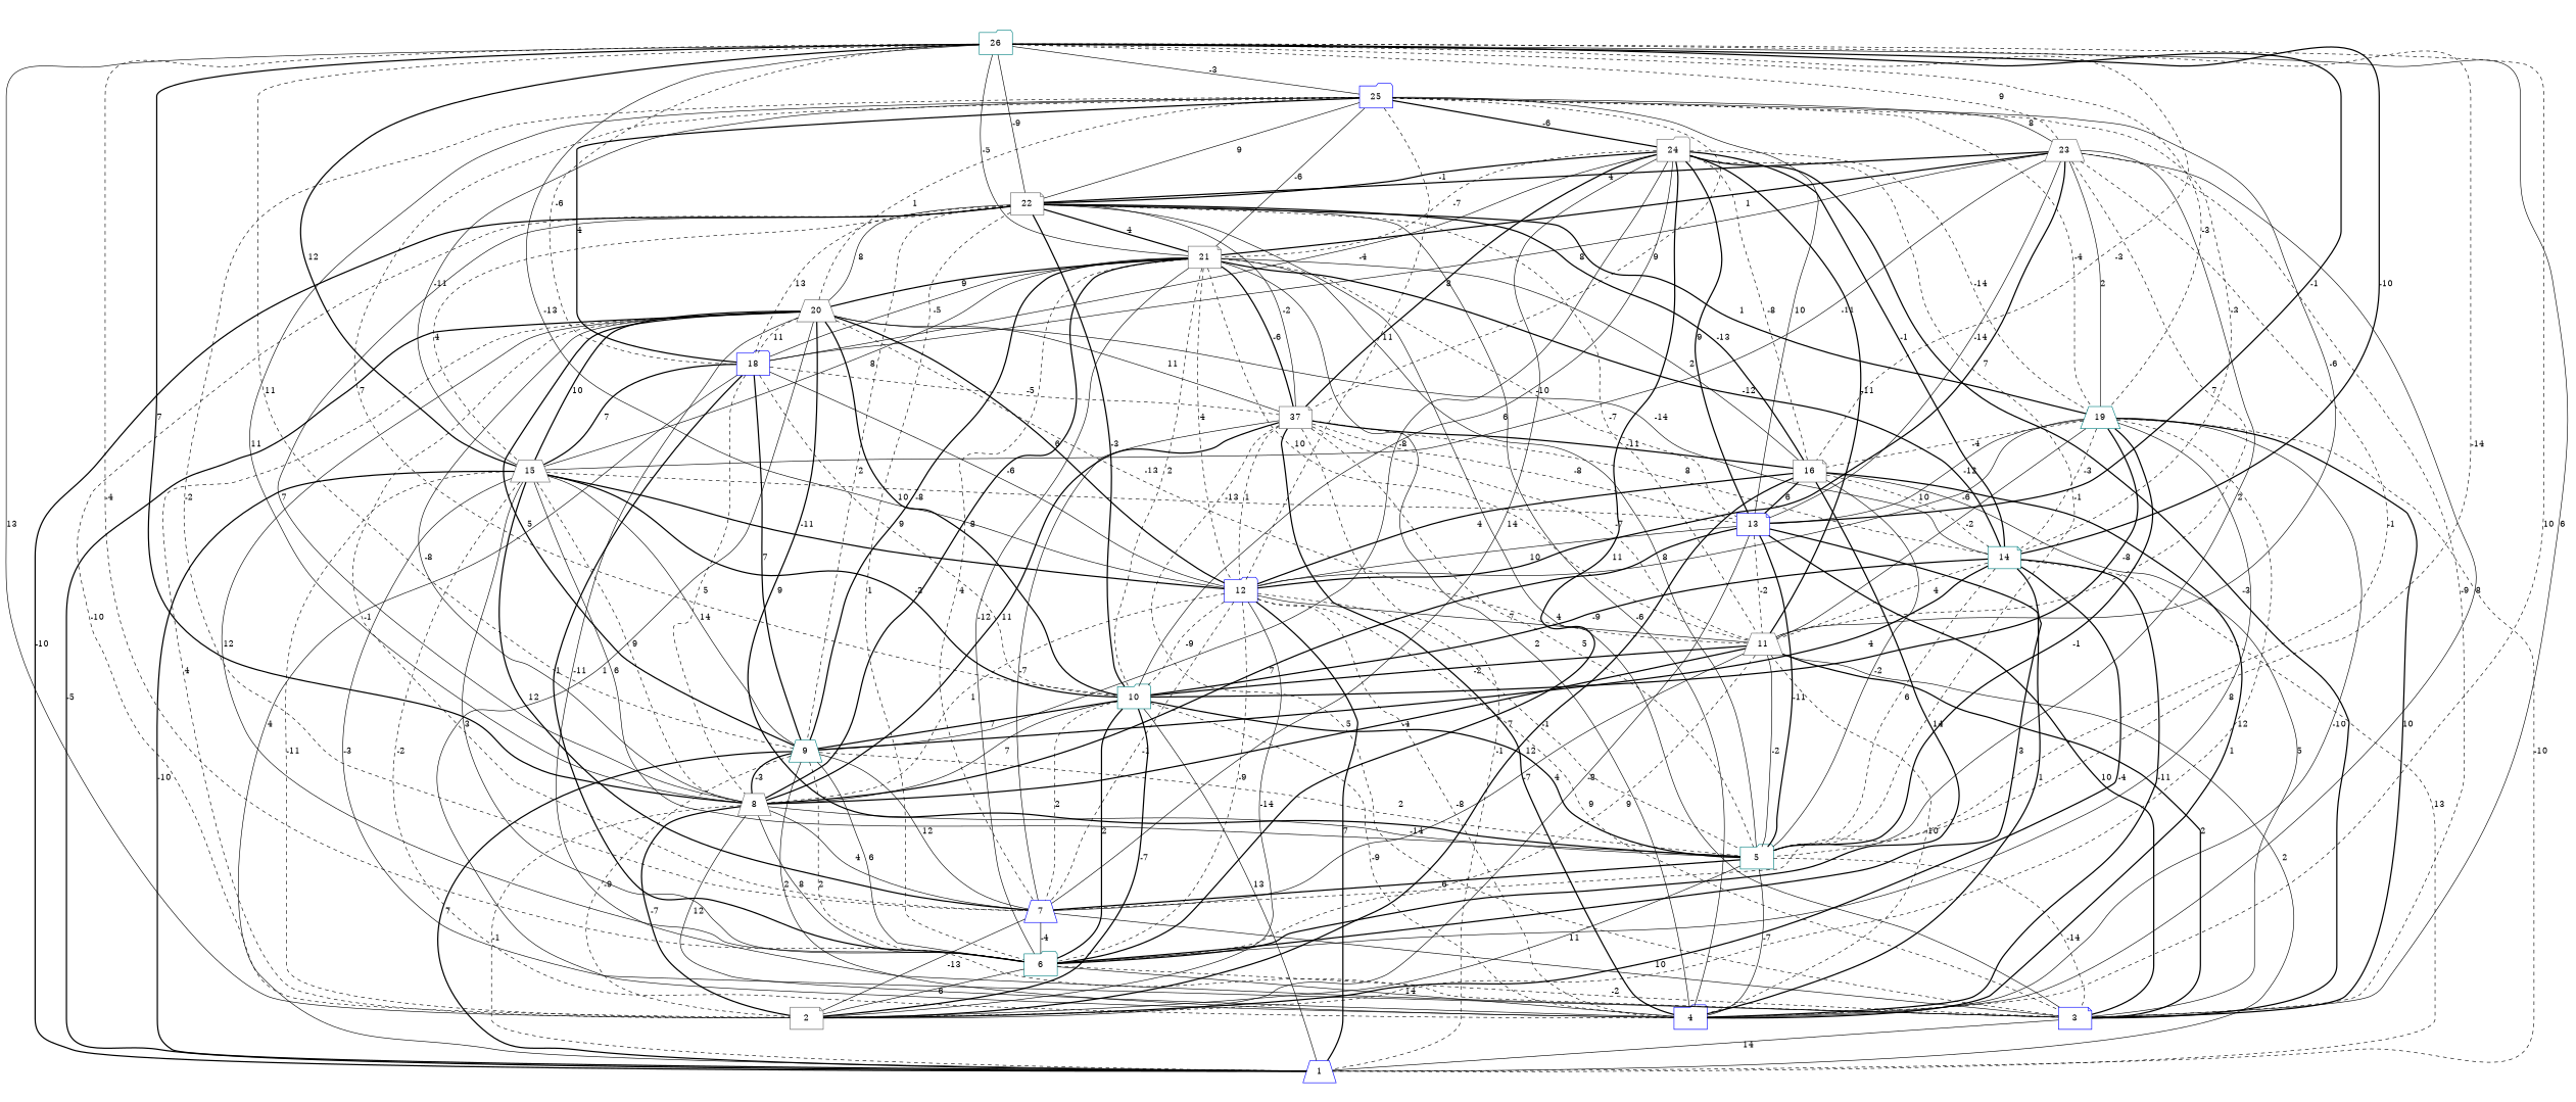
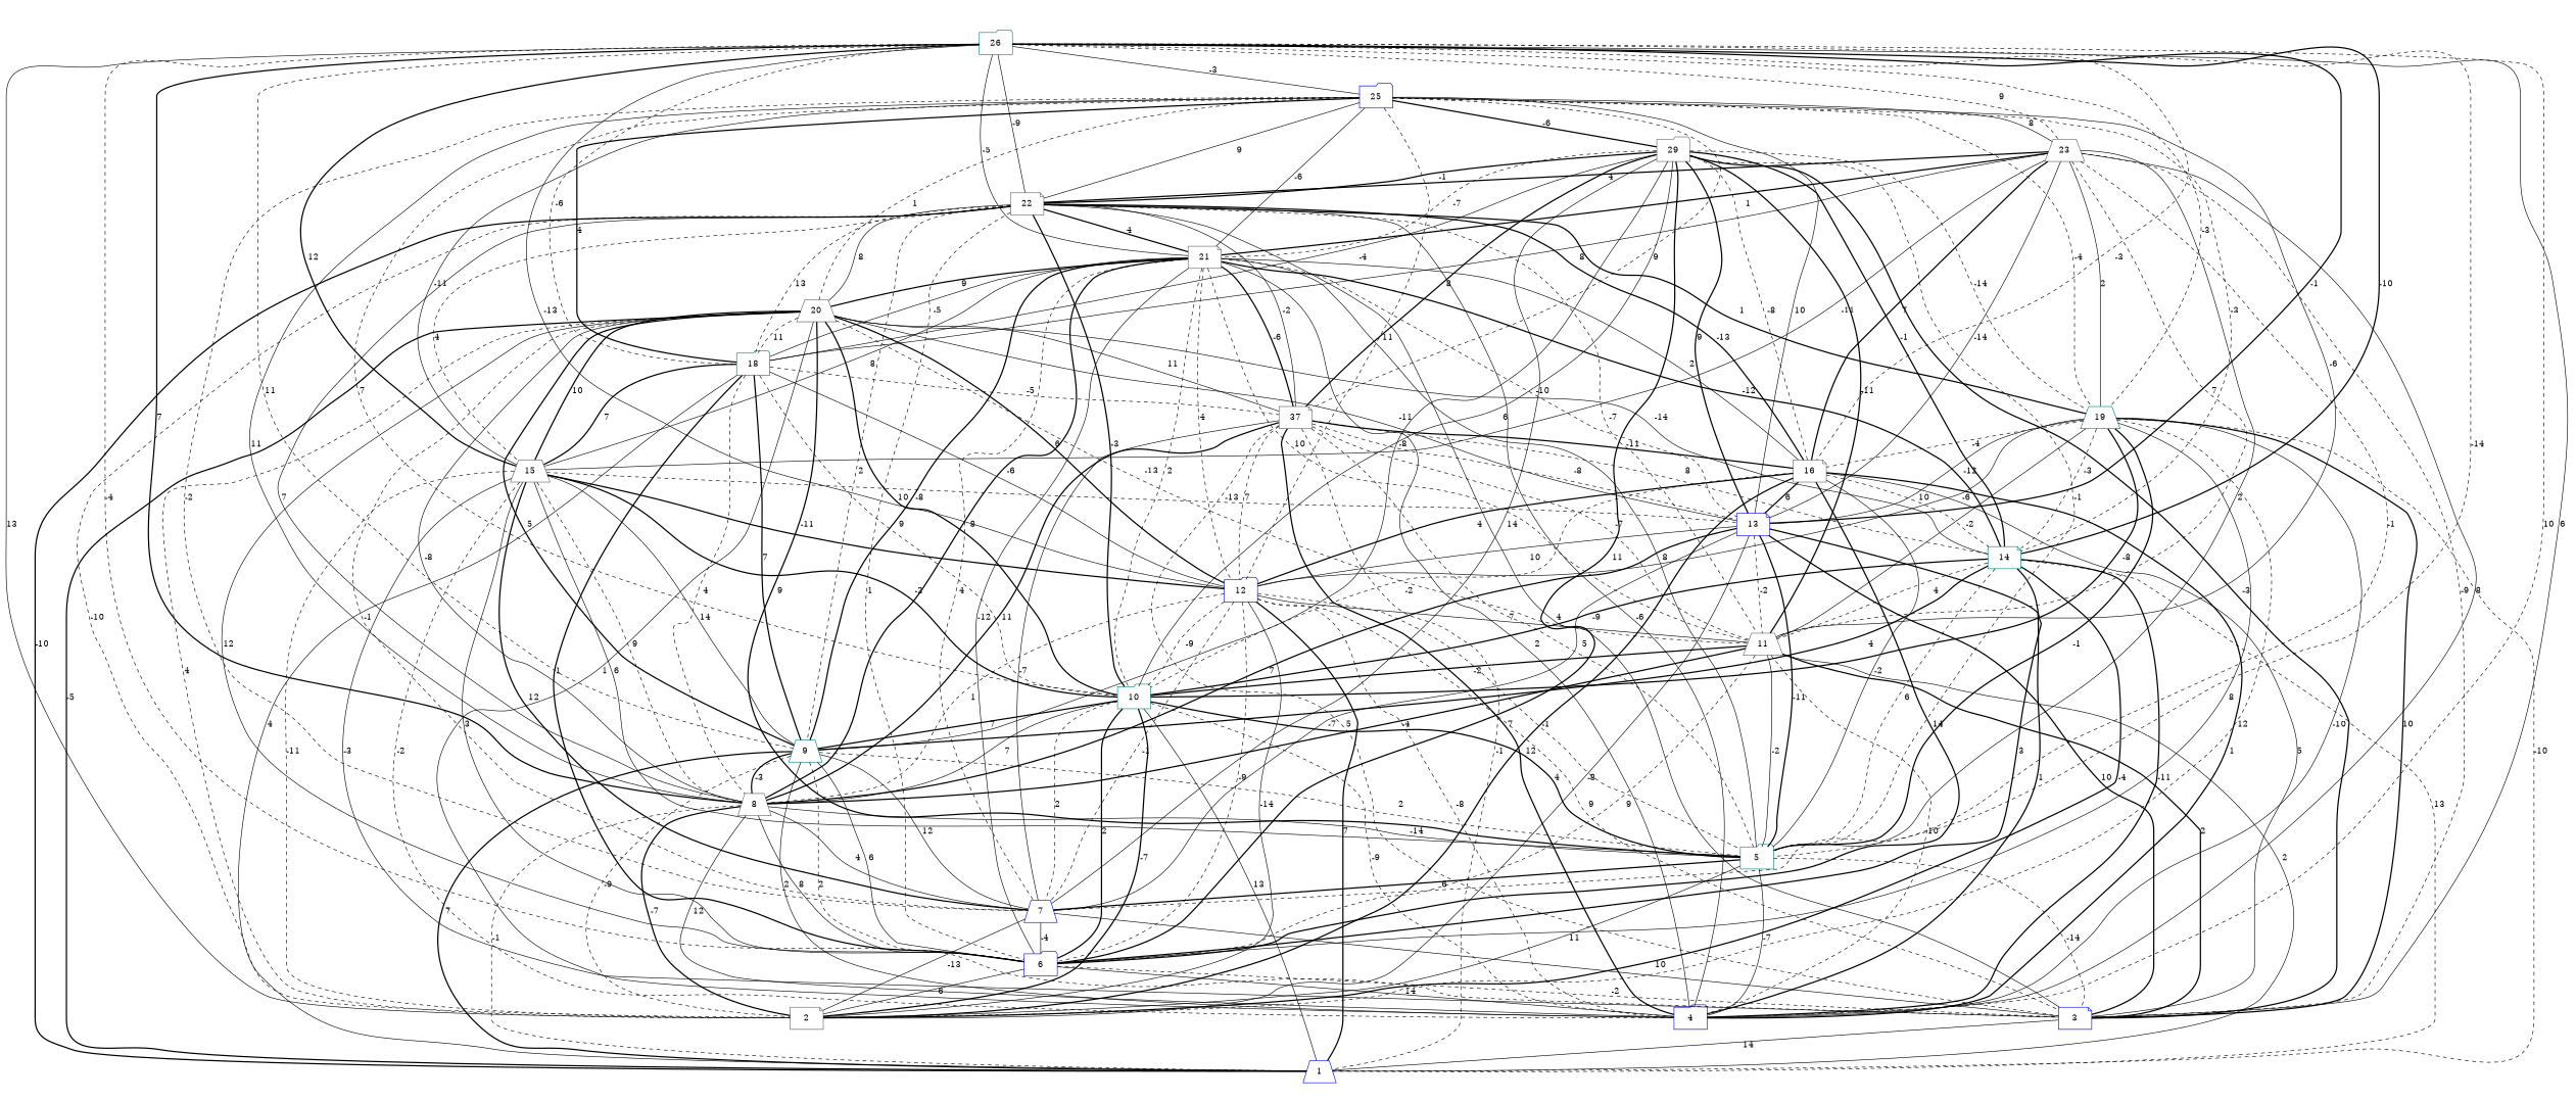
  graph {
    fontname="Helvetica,Arial,sans-serif"
    node [color=gray40 shape=folder]
    edge [style=solid]
    26 [color=teal]
    2 [shape=note]
    3 [color=blue shape=note]
    4 [color=blue]
    5 [color=teal]
-   6 [color=teal]
+   6 [color=blue]
    8 [shape=trapezium]
    9 [color=teal shape=trapezium]
    12 [color=blue]
    13 [color=blue shape=note]
    14 [color=teal shape=note]
    15 [shape=trapezium]
    16 [shape=note]
-   18 [color=blue]
+   18 [color=teal]
    19 [color=teal shape=trapezium]
    21 [shape=note]
    22 [shape=note]
    23 [shape=trapezium]
    25 [color=blue]
    1 [color=blue shape=trapezium]
    7 [color=blue shape=trapezium]
    10 [color=teal]
    11 [shape=trapezium]
    n24 [label=37 shape=note]
    20 [shape=trapezium]
-   24
+   24 [label=29]
    26 -- 2 [label=13]
    26 -- 3 [label=6]
    26 -- 4 [label=10 style=dashed]
    26 -- 5 [label=-14 style=dashed]
    26 -- 6 [label=-4 style=dashed]
    26 -- 8 [label=7 style=bold]
    26 -- 9 [label=11 style=dashed]
    26 -- 12 [label=-13]
    26 -- 13 [label=-1 style=bold]
    26 -- 14 [label=-10 style=bold]
    26 -- 15 [label=12 style=bold]
    26 -- 16 [label=-3 style=dashed]
    26 -- 18 [label=-6 style=dashed]
    26 -- 19 [label=-3 style=dashed]
    26 -- 21 [label=-5]
    26 -- 22 [label=-9]
    26 -- 23 [label=9 style=dashed]
    26 -- 25 [label=-3]
    3 -- 1 [label=14]
    5 -- 2 [label=11]
    5 -- 3 [label=-14 style=dashed]
    5 -- 4 [label=-7]
    5 -- 7 [label=6 style=bold]
    6 -- 2 [label=6]
    6 -- 3 [label=-2 style=dashed]
    6 -- 4 [label=14]
    8 -- 2 [label=-7 style=bold]
    8 -- 4 [label=12]
    8 -- 5 [label=-14]
    8 -- 6 [label=8]
    8 -- 1 [label=-1 style=dashed]
    8 -- 7 [label=4]
    9 -- 2 [label=-9 style=dashed]
    9 -- 3 [label=2 style=dashed]
    9 -- 4 [label=2]
    9 -- 5 [label=2 style=dashed]
    9 -- 6 [label=6]
    9 -- 8 [label=-3 style=bold]
    9 -- 1 [label=7 style=bold]
    9 -- 7 [label=12]
    12 -- 2 [label=-14]
    12 -- 3 [label=9 style=dashed]
    12 -- 4 [label=-8 style=dashed]
    12 -- 5 [label=-1 style=dashed]
    12 -- 6 [label=-9 style=dashed]
    12 -- 8 [label=1 style=dashed]
    12 -- 1 [label=7 style=bold]
    12 -- 7 [label=-1 style=dashed]
    12 -- 10 [label=-9 style=dashed]
    12 -- 11 [label=7]
    13 -- 2 [label=-8]
    13 -- 3 [label=10 style=bold]
    13 -- 4 [label=1 style=bold]
    13 -- 5 [label=-11 style=bold]
    13 -- 8 [label=7 style=bold]
    13 -- 12 [label=10]
    13 -- 11 [label=-2 style=dashed]
    14 -- 2 [label=-4 style=bold]
    14 -- 4 [label=-11 style=bold]
    14 -- 5 [label=6 style=dashed]
    14 -- 6 [label=3 style=bold]
    14 -- 9 [label=4 style=bold]
    14 -- 1 [label=13 style=dashed]
    14 -- 10 [label=-9 style=bold]
    14 -- 11 [label=4 style=dashed]
    15 -- 2 [label=-11 style=dashed]
    15 -- 3 [label=-3]
    15 -- 4 [label=-2 style=dashed]
    15 -- 5 [label=6]
    15 -- 6 [label=3]
    15 -- 8 [label=9 style=dashed]
    15 -- 9 [label=14]
    15 -- 12 [label=-11 style=bold]
    15 -- 13 [label=-13 style=dashed]
-   15 -- 1 [label=-10 style=bold]
    15 -- 7 [label=12 style=bold]
    15 -- 10 [label=-2 style=bold]
    16 -- 2 [label=12 style=bold]
    16 -- 3 [label=5]
    16 -- 4 [label=1 style=bold]
    16 -- 5 [label=-2]
    16 -- 6 [label=14 style=bold]
    16 -- 12 [label=4 style=bold]
    16 -- 13 [label=6 style=bold]
    16 -- 14 [label=10 style=dashed]
+   16 -- 10 [label=-2 style=dashed]
    18 -- 6 [label=1 style=bold]
-   18 -- 8 [label=5 style=dashed]
+   18 -- 8 [label=4 style=dashed]
    18 -- 9 [label=7 style=bold]
    18 -- 12 [label=-6]
    18 -- 15 [label=7 style=bold]
    18 -- 1 [label=4]
    18 -- 10 [label=9 style=dashed]
    18 -- n24 [label=-5 style=dashed]
    19 -- 2 [label=12 style=dashed]
    19 -- 3 [label=10 style=bold]
    19 -- 4 [label=-10]
    19 -- 5 [label=-1 style=bold]
    19 -- 6 [label=8]
    19 -- 12 [label=-6]
    19 -- 13 [label=-12]
    19 -- 14 [label=-3 style=dashed]
    19 -- 16 [label=-4 style=dashed]
    19 -- 1 [label=-10 style=dashed]
    19 -- 10 [label=-8 style=bold]
    19 -- 11 [label=-2]
    21 -- 4 [label=2]
    21 -- 5 [label=8]
    21 -- 6 [label=-12]
    21 -- 8 [label=8 style=bold]
    21 -- 9 [label=-8 style=bold]
    21 -- 12 [label=4 style=dashed]
    21 -- 13 [label=-10 style=dashed]
    21 -- 14 [label=-12 style=bold]
    21 -- 15 [label=8]
    21 -- 16 [label=2]
    21 -- 18 [label=-5]
    21 -- 7 [label=4 style=dashed]
    21 -- 10 [label=2 style=dashed]
    21 -- 11 [label=10 style=dashed]
    21 -- n24 [label=-6 style=bold]
    21 -- 20 [label=9 style=bold]
    22 -- 2 [label=-10 style=dashed]
    22 -- 3 [label=4]
    22 -- 4 [label=-6]
    22 -- 6 [label=1 style=dashed]
    22 -- 8 [label=7]
    22 -- 9 [label=2 style=dashed]
    22 -- 15 [label=4 style=dashed]
    22 -- 16 [label=-13 style=bold]
    22 -- 18 [label=13 style=dashed]
    22 -- 19 [label=1 style=bold]
    22 -- 21 [label=4 style=bold]
    22 -- 1 [label=-10 style=bold]
    22 -- 10 [label=-3 style=bold]
    22 -- 11 [label=-7 style=dashed]
    22 -- n24 [label=-2]
    22 -- 20 [label=8]
    23 -- 3 [label=-9 style=dashed]
    23 -- 4 [label=8]
    23 -- 5 [label=2]
-   23 -- 12 [label=7 style=bold]
+   23 -- 16 [label=7 style=bold]
    23 -- 13 [label=-14]
    23 -- 15 [label=-11]
    23 -- 18 [label=8]
    23 -- 19 [label=2]
    23 -- 21 [label=1 style=bold]
    23 -- 22 [label=4 style=bold]
    23 -- 7 [label=-1 style=dashed]
    23 -- 11 [label=7 style=dashed]
    25 -- 8 [label=11]
    25 -- 12 [label=11 style=dashed]
    25 -- 13 [label=10]
    25 -- 14 [label=-3 style=dashed]
    25 -- 15 [label=-11]
    25 -- 18 [label=4 style=bold]
    25 -- 19 [label=-4 style=dashed]
    25 -- 21 [label=-6]
    25 -- 22 [label=9]
    25 -- 23 [label=8]
    25 -- 7 [label=-2 style=dashed]
    25 -- 10 [label=7 style=dashed]
    25 -- 11 [label=-6]
    25 -- n24 [label=9 style=dashed]
    25 -- 20 [label=1 style=dashed]
    25 -- 24 [label=-6 style=bold]
    7 -- 2 [label=-13]
    7 -- 3 [label=10]
    7 -- 6 [label=-4]
    10 -- 2 [label=-7 style=bold]
    10 -- 4 [label=-9 style=dashed]
    10 -- 5 [label=4 style=bold]
    10 -- 6 [label=2 style=bold]
    10 -- 8 [label=7]
    10 -- 9 [label=7 style=bold]
    10 -- 1 [label=13]
    10 -- 7 [label=2 style=dashed]
    11 -- 3 [label=2 style=bold]
    11 -- 4 [label=10 style=dashed]
    11 -- 5 [label=-2]
    11 -- 6 [label=9 style=dashed]
    11 -- 8 [label=-4 style=bold]
    11 -- 1 [label=2]
-   11 -- 7 [label=-7]
+   13 -- 7 [label=-7]
    11 -- 10 [label=-2 style=bold]
    n24 -- 3 [label=5 style=dashed]
    n24 -- 4 [label=7 style=bold]
    n24 -- 5 [label=5 style=dashed]
    n24 -- 8 [label=11 style=bold]
-   n24 -- 12 [label=1 style=dashed]
+   n24 -- 12 [label=7 style=dashed]
    n24 -- 13 [label=-8 style=dashed]
    n24 -- 14 [label=8 style=dashed]
    n24 -- 16 [label=-11 style=bold]
    n24 -- 1 [label=-1 style=dashed]
    n24 -- 7 [label=-7]
    n24 -- 11 [label=-7 style=dashed]
    20 -- 2 [label=4 style=dashed]
-   20 -- 3 [label=-11]
+   20 -- 13 [label=-11]
    20 -- 4 [label=1]
    20 -- 5 [label=9 style=bold]
    20 -- 6 [label=12]
    20 -- 8 [label=-8]
    20 -- 9 [label=5 style=bold]
    20 -- 12 [label=6 style=bold]
    20 -- 14 [label=-14]
    20 -- 15 [label=10 style=bold]
    20 -- 18 [label=11 style=dashed]
    20 -- 1 [label=-5 style=bold]
    20 -- 7 [label=-1 style=dashed]
    20 -- 10 [label=10 style=bold]
    20 -- 11 [label=-13 style=dashed]
    20 -- n24 [label=11]
    24 -- 3 [label=-3 style=bold]
    24 -- 5 [label=-1 style=dashed]
    24 -- 6 [label=11 style=bold]
    24 -- 9 [label=-8]
    24 -- 13 [label=9 style=bold]
    24 -- 14 [label=-1 style=bold]
    24 -- 16 [label=-8 style=dashed]
    24 -- 18 [label=-4]
    24 -- 19 [label=-14 style=dashed]
    24 -- 21 [label=-7 style=dashed]
    24 -- 22 [label=-1 style=bold]
    24 -- 7 [label=14]
    24 -- 10 [label=6]
    24 -- 11 [label=-11 style=bold]
    24 -- n24 [label=8 style=bold]
  }
